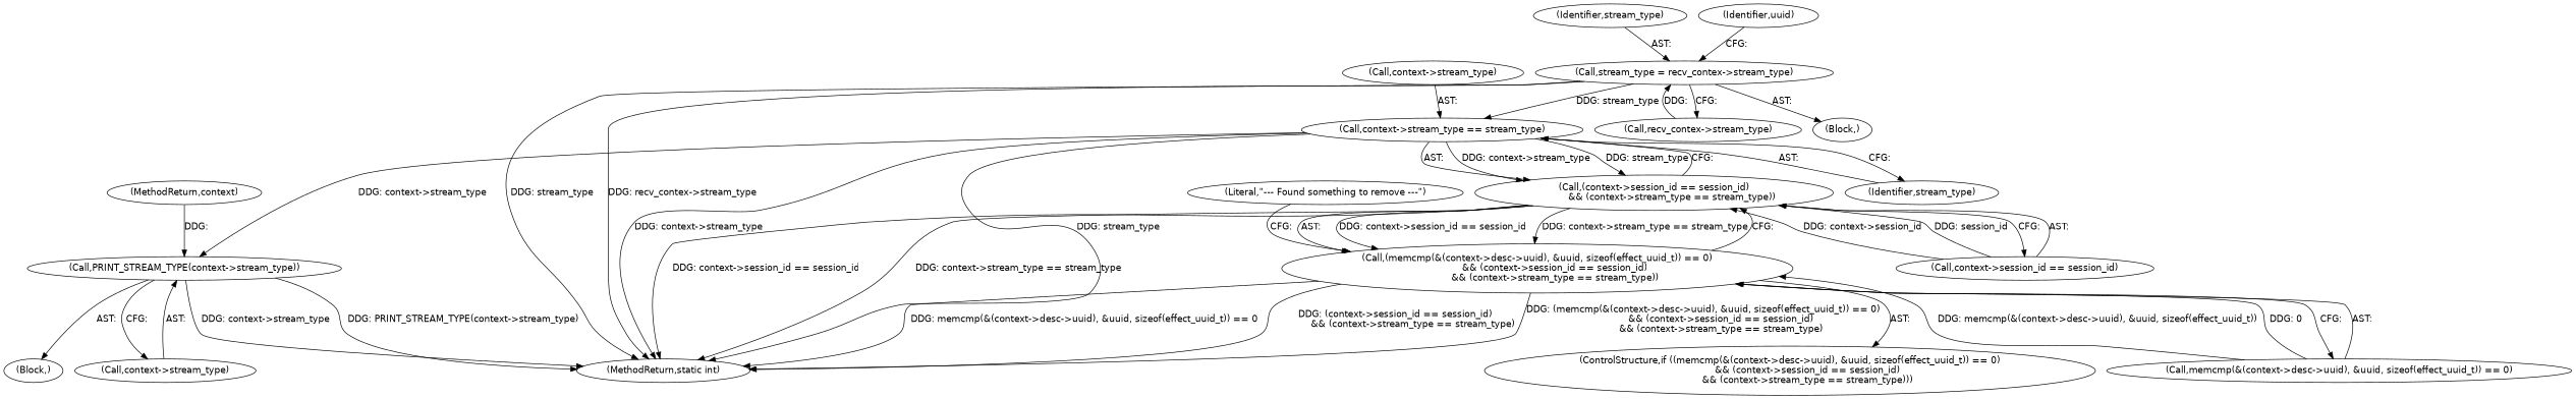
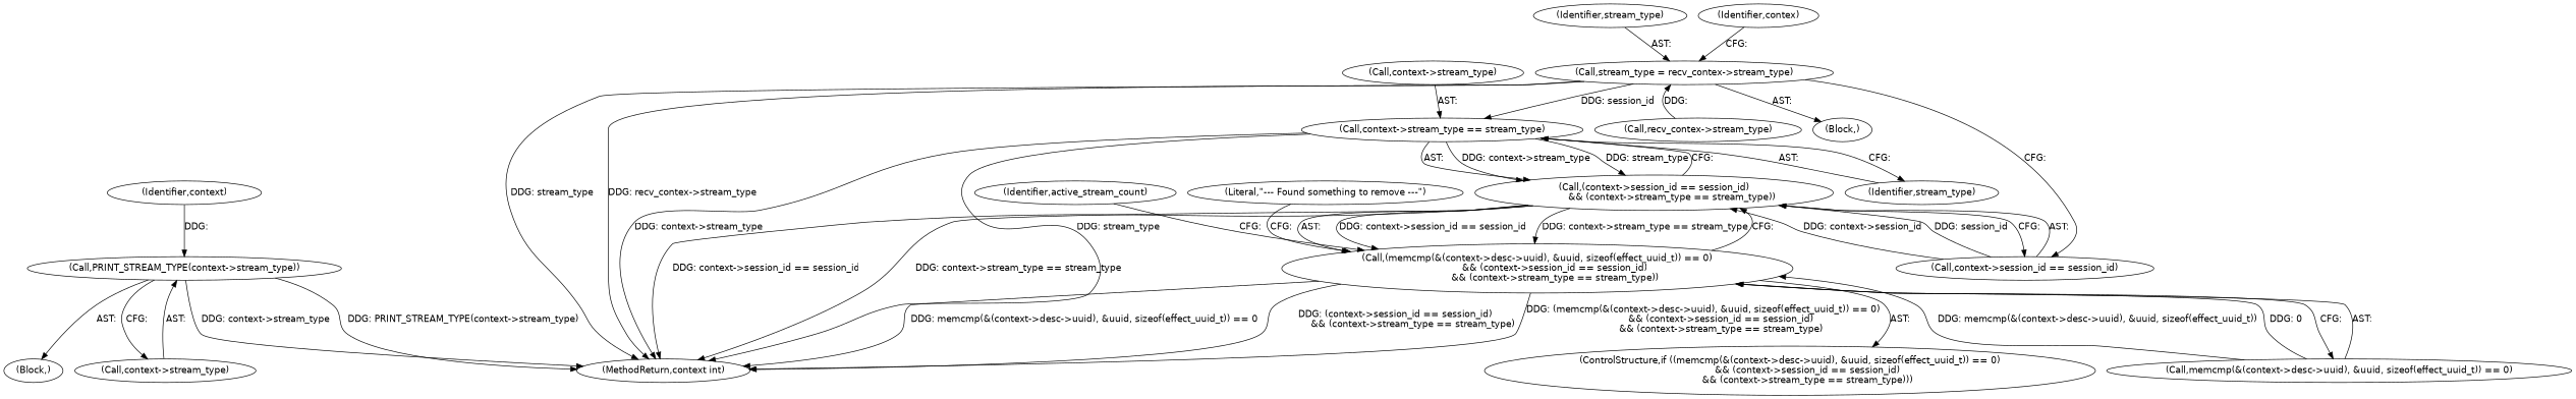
  digraph {
    fontname="DejaVu Sans"
    node [fontname="DejaVu Sans"]
    edge [fontname="DejaVu Sans"]
    n1 [label="(Call,context->stream_type == stream_type)"]
    n2 [label="(Call,(context->session_id == session_id)\n            && (context->stream_type == stream_type))"]
    n3 [label="(Call,PRINT_STREAM_TYPE(context->stream_type))"]
-   n4 [label="(MethodReturn,static int)"]
+   n4 [label="(MethodReturn,context int)"]
    n5 [label="(Identifier,stream_type)"]
    n6 [label="(Call,(memcmp(&(context->desc->uuid), &uuid, sizeof(effect_uuid_t)) == 0)\n            && (context->session_id == session_id)\n            && (context->stream_type == stream_type))"]
    n7 [label="(Call,context->session_id == session_id)"]
    n8 [label="(Block,)"]
    n9 [label="(Call,context->stream_type)"]
    n10 [label="(Call,stream_type = recv_contex->stream_type)"]
    n11 [label="(Call,recv_contex->stream_type)"]
    n12 [label="(Block,)"]
    n13 [label="(Call,memcmp(&(context->desc->uuid), &uuid, sizeof(effect_uuid_t)) == 0)"]
    n14 [label="(ControlStructure,if ((memcmp(&(context->desc->uuid), &uuid, sizeof(effect_uuid_t)) == 0)\n            && (context->session_id == session_id)\n            && (context->stream_type == stream_type)))"]
    n15 [label="(Identifier,stream_type)"]
    n16 [label="(Literal,\"--- Found something to remove ---\")"]
-   n18 [label="(MethodReturn,context)"]
-   n19 [label="(Identifier,uuid)"]
+   n17 [label="(Identifier,active_stream_count)"]
+   n18 [label="(Identifier,context)"]
+   n19 [label="(Identifier,contex)"]
    n20 [label="(Call,context->stream_type)"]
    n1 -> n2 [label="AST: "]
    n1 -> n2 [label="DDG: context->stream_type"]
    n1 -> n2 [label="DDG: stream_type"]
-   n1 -> n3 [label="DDG: context->stream_type"]
    n1 -> n4 [label="DDG: context->stream_type"]
    n1 -> n4 [label="DDG: stream_type"]
    n1 -> n5 [label="CFG: "]
    n2 -> n1 [label="CFG: "]
    n2 -> n4 [label="DDG: context->session_id == session_id"]
    n2 -> n4 [label="DDG: context->stream_type == stream_type"]
    n2 -> n6 [label="AST: "]
    n2 -> n6 [label="DDG: context->session_id == session_id"]
    n2 -> n6 [label="DDG: context->stream_type == stream_type"]
    n2 -> n7 [label="CFG: "]
    n3 -> n4 [label="DDG: PRINT_STREAM_TYPE(context->stream_type)"]
    n3 -> n4 [label="DDG: context->stream_type"]
    n3 -> n8 [label="AST: "]
    n3 -> n9 [label="CFG: "]
    n5 -> n1 [label="AST: "]
    n6 -> n2 [label="CFG: "]
    n6 -> n4 [label="DDG: (context->session_id == session_id)\n            && (context->stream_type == stream_type)"]
    n6 -> n4 [label="DDG: (memcmp(&(context->desc->uuid), &uuid, sizeof(effect_uuid_t)) == 0)\n            && (context->session_id == session_id)\n            && (context->stream_type == stream_type)"]
    n6 -> n4 [label="DDG: memcmp(&(context->desc->uuid), &uuid, sizeof(effect_uuid_t)) == 0"]
    n6 -> n13 [label="CFG: "]
    n6 -> n14 [label="AST: "]
    n7 -> n2 [label="AST: "]
    n7 -> n2 [label="DDG: context->session_id"]
    n7 -> n2 [label="DDG: session_id"]
    n9 -> n3 [label="AST: "]
-   n10 -> n1 [label="DDG: stream_type"]
+   n10 -> n1 [label="DDG: session_id"]
    n10 -> n4 [label="DDG: stream_type"]
    n10 -> n4 [label="DDG: recv_contex->stream_type"]
-   n10 -> n11 [label="CFG: "]
+   n10 -> n7 [label="CFG: "]
    n10 -> n12 [label="AST: "]
    n11 -> n10 [label="DDG: "]
    n13 -> n6 [label="AST: "]
    n13 -> n6 [label="DDG: memcmp(&(context->desc->uuid), &uuid, sizeof(effect_uuid_t))"]
    n13 -> n6 [label="DDG: 0"]
    n15 -> n10 [label="AST: "]
    n16 -> n6 [label="CFG: "]
+   n17 -> n6 [label="CFG: "]
    n18 -> n3 [label="DDG: "]
    n19 -> n10 [label="CFG: "]
    n20 -> n1 [label="AST: "]
  }
